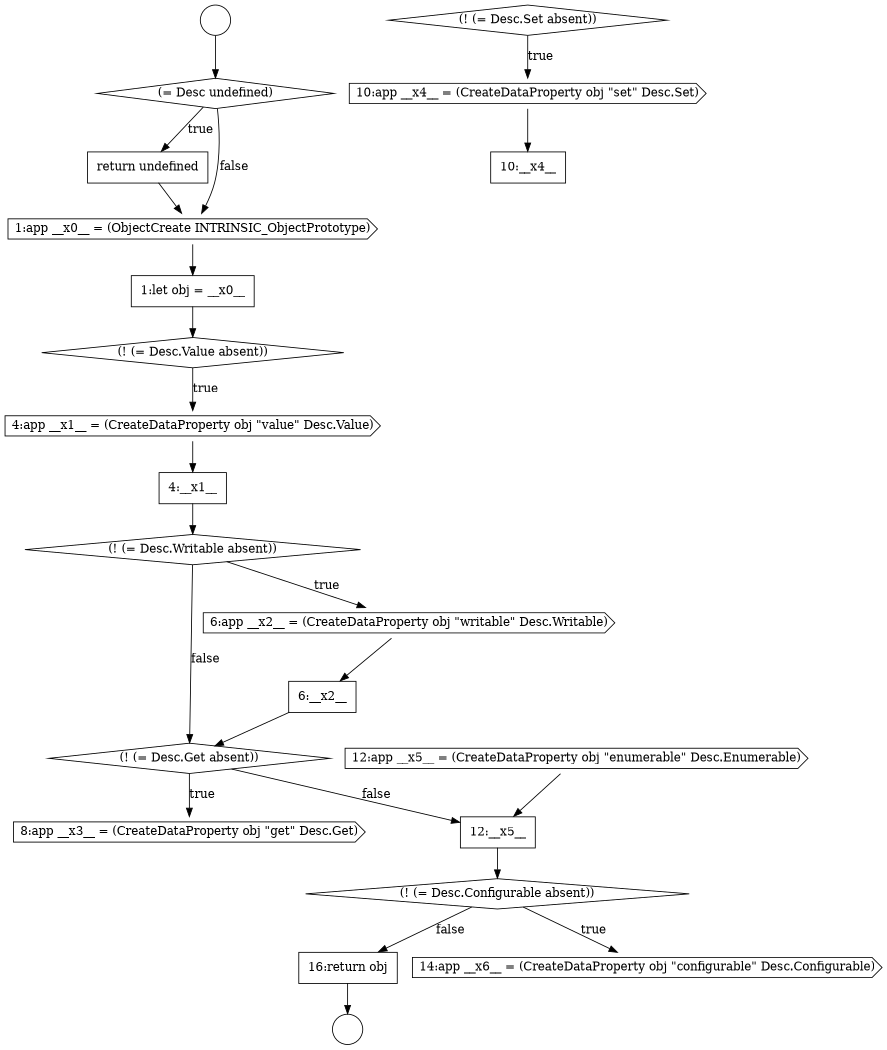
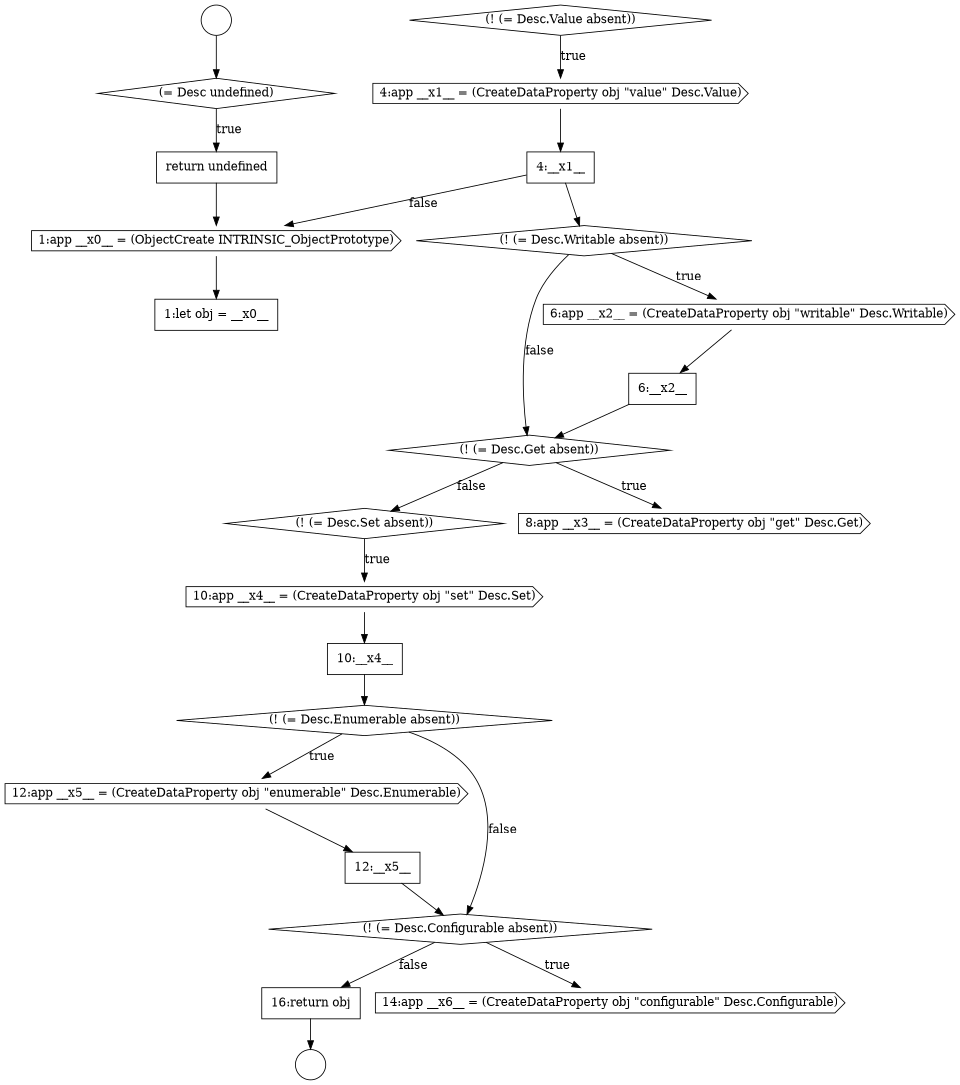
  digraph {
    node [color=black fillcolor=white shape=none style=filled]
    edge [color=black]
    n1 [label=<<font color="black">     <table border="0" cellborder="1" cellspacing="0" cellpadding="10">       <tr><td align="left">16:return obj</td></tr>     </table>   </font>> margin=0]
    n2 [label=" " shape=circle]
    n3 [label=<<font color="black">4:app __x1__ = (CreateDataProperty obj &quot;value&quot; Desc.Value)</font>> shape=cds]
    n4 [label=<<font color="black">     <table border="0" cellborder="1" cellspacing="0" cellpadding="10">       <tr><td align="left">4:__x1__</td></tr>     </table>   </font>> margin=0]
    n5 [label=<<font color="black">(! (= Desc.Writable absent))</font>> shape=diamond]
    n6 [label=<<font color="black">     <table border="0" cellborder="1" cellspacing="0" cellpadding="10">       <tr><td align="left">6:__x2__</td></tr>     </table>   </font>> margin=0]
    n7 [label=<<font color="black">(! (= Desc.Get absent))</font>> shape=diamond]
    n8 [label=<<font color="black">(! (= Desc.Set absent))</font>> shape=diamond]
    n9 [label=<<font color="black">8:app __x3__ = (CreateDataProperty obj &quot;get&quot; Desc.Get)</font>> shape=cds]
    n10 [label=<<font color="black">10:app __x4__ = (CreateDataProperty obj &quot;set&quot; Desc.Set)</font>> shape=cds]
    n11 [label=<<font color="black">12:app __x5__ = (CreateDataProperty obj &quot;enumerable&quot; Desc.Enumerable)</font>> shape=cds]
    n12 [label=<<font color="black">     <table border="0" cellborder="1" cellspacing="0" cellpadding="10">       <tr><td align="left">12:__x5__</td></tr>     </table>   </font>> margin=0]
    n13 [label=<<font color="black">(! (= Desc.Configurable absent))</font>> shape=diamond]
    n14 [label=<<font color="black">6:app __x2__ = (CreateDataProperty obj &quot;writable&quot; Desc.Writable)</font>> shape=cds]
    n15 [label=<<font color="black">     <table border="0" cellborder="1" cellspacing="0" cellpadding="10">       <tr><td align="left">10:__x4__</td></tr>     </table>   </font>> margin=0]
+   n16 [label=<<font color="black">(! (= Desc.Enumerable absent))</font>> shape=diamond]
    n17 [label=<<font color="black">(= Desc undefined)</font>> shape=diamond]
    n18 [label=<<font color="black">     <table border="0" cellborder="1" cellspacing="0" cellpadding="10">       <tr><td align="left">return undefined</td></tr>     </table>   </font>> margin=0]
    n19 [label=<<font color="black">1:app __x0__ = (ObjectCreate INTRINSIC_ObjectPrototype)</font>> shape=cds]
    n20 [label=<<font color="black">     <table border="0" cellborder="1" cellspacing="0" cellpadding="10">       <tr><td align="left">1:let obj = __x0__</td></tr>     </table>   </font>> margin=0]
    n21 [label=<<font color="black">14:app __x6__ = (CreateDataProperty obj &quot;configurable&quot; Desc.Configurable)</font>> shape=cds]
    n22 [label=<<font color="black">(! (= Desc.Value absent))</font>> shape=diamond]
    n23 [label=" " shape=circle]
    n1 -> n2
    n3 -> n4
    n4 -> n5
    n5 -> n7 [label=<<font color="black">false</font>>]
    n5 -> n14 [label=<<font color="black">true</font>>]
    n6 -> n7
-   n7 -> n12 [label=<<font color="black">false</font>>]
+   n7 -> n8 [label=<<font color="black">false</font>>]
    n7 -> n9 [label=<<font color="black">true</font>>]
    n8 -> n10 [label=<<font color="black">true</font>>]
    n10 -> n15
    n11 -> n12
    n12 -> n13
    n13 -> n1 [label=<<font color="black">false</font>>]
    n13 -> n21 [label=<<font color="black">true</font>>]
    n14 -> n6
+   n15 -> n16
+   n16 -> n11 [label=<<font color="black">true</font>>]
+   n16 -> n13 [label=<<font color="black">false</font>>]
    n17 -> n18 [label=<<font color="black">true</font>>]
-   n17 -> n19 [label=<<font color="black">false</font>>]
+   n4 -> n19 [label=<<font color="black">false</font>>]
    n18 -> n19
    n19 -> n20
-   n20 -> n22
    n22 -> n3 [label=<<font color="black">true</font>>]
    n23 -> n17
  }
